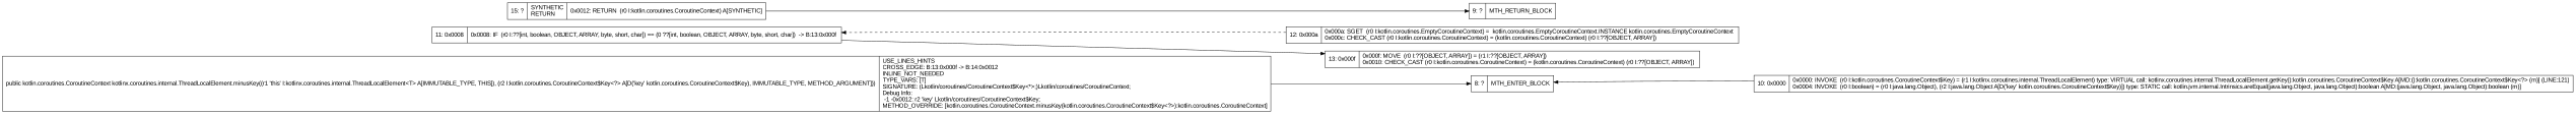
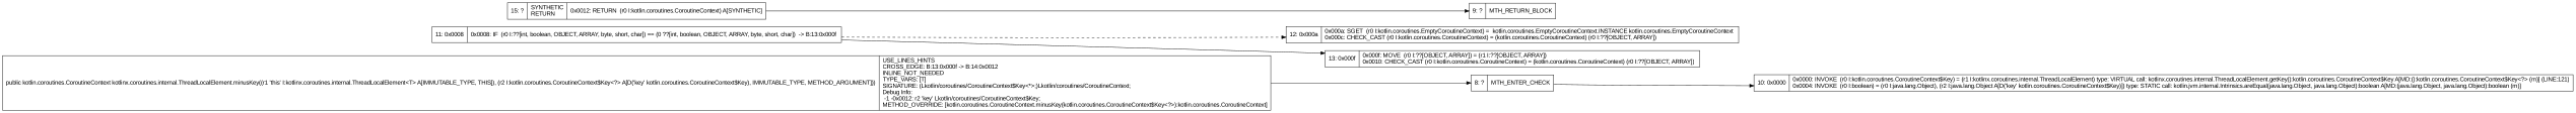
  digraph {
    fontname="Liberation Sans"
    rankdir=LR
    node [fontname="Liberation Sans" shape=record]
    edge [fontname="Liberation Sans"]
-   n1 [label="{8\:\ ?|MTH_ENTER_BLOCK\l}"]
+   n1 [label="{8\:\ ?|MTH_ENTER_CHECK\l}"]
    n2 [label="{10\:\ 0x0000|0x0000: INVOKE  (r0 I:kotlin.coroutines.CoroutineContext$Key) = (r1 I:kotlinx.coroutines.internal.ThreadLocalElement) type: VIRTUAL call: kotlinx.coroutines.internal.ThreadLocalElement.getKey():kotlin.coroutines.CoroutineContext$Key A[MD:():kotlin.coroutines.CoroutineContext$Key\<?\> (m)] (LINE:121)\l0x0004: INVOKE  (r0 I:boolean) = (r0 I:java.lang.Object), (r2 I:java.lang.Object A[D('key' kotlin.coroutines.CoroutineContext$Key)]) type: STATIC call: kotlin.jvm.internal.Intrinsics.areEqual(java.lang.Object, java.lang.Object):boolean A[MD:(java.lang.Object, java.lang.Object):boolean (m)]\l}"]
    n3 [label="{11\:\ 0x0008|0x0008: IF  (r0 I:??[int, boolean, OBJECT, ARRAY, byte, short, char]) == (0 ??[int, boolean, OBJECT, ARRAY, byte, short, char])  \-\> B:13:0x000f \l}"]
    n4 [label="{12\:\ 0x000a|0x000a: SGET  (r0 I:kotlin.coroutines.EmptyCoroutineContext) =  kotlin.coroutines.EmptyCoroutineContext.INSTANCE kotlin.coroutines.EmptyCoroutineContext \l0x000c: CHECK_CAST (r0 I:kotlin.coroutines.CoroutineContext) = (kotlin.coroutines.CoroutineContext) (r0 I:??[OBJECT, ARRAY]) \l}"]
    n5 [label="{13\:\ 0x000f|0x000f: MOVE  (r0 I:??[OBJECT, ARRAY]) = (r1 I:??[OBJECT, ARRAY]) \l0x0010: CHECK_CAST (r0 I:kotlin.coroutines.CoroutineContext) = (kotlin.coroutines.CoroutineContext) (r0 I:??[OBJECT, ARRAY]) \l}"]
    n6 [label="{15\:\ ?|SYNTHETIC\lRETURN\l|0x0012: RETURN  (r0 I:kotlin.coroutines.CoroutineContext) A[SYNTHETIC]\l}"]
    n7 [label="{9\:\ ?|MTH_RETURN_BLOCK\l}"]
    n8 [label="{public kotlin.coroutines.CoroutineContext kotlinx.coroutines.internal.ThreadLocalElement.minusKey((r1 'this' I:kotlinx.coroutines.internal.ThreadLocalElement\<T\> A[IMMUTABLE_TYPE, THIS]), (r2 I:kotlin.coroutines.CoroutineContext$Key\<?\> A[D('key' kotlin.coroutines.CoroutineContext$Key), IMMUTABLE_TYPE, METHOD_ARGUMENT]))  | USE_LINES_HINTS\lCROSS_EDGE: B:13:0x000f \-\> B:14:0x0012\lINLINE_NOT_NEEDED\lTYPE_VARS: [T]\lSIGNATURE: (Lkotlin\/coroutines\/CoroutineContext$Key\<*\>;)Lkotlin\/coroutines\/CoroutineContext;\lDebug Info:\l  \-1 \-0x0012: r2 'key' Lkotlin\/coroutines\/CoroutineContext$Key;\lMETHOD_OVERRIDE: [kotlin.coroutines.CoroutineContext.minusKey(kotlin.coroutines.CoroutineContext$Key\<?\>):kotlin.coroutines.CoroutineContext]\l}"]
-   n2 -> n1
-   n4 -> n3 [style=dashed]
+   n1 -> n2
+   n3 -> n4 [style=dashed]
    n3 -> n5
    n6 -> n7
    n8 -> n1
  }
